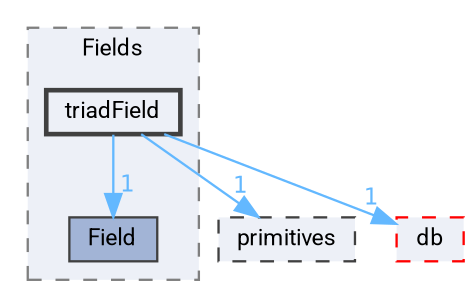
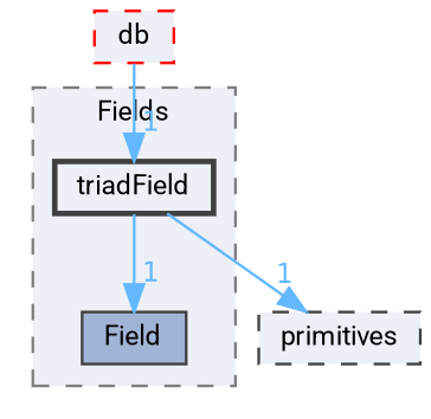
  digraph {
    compound=true
    fontname=Roboto
    node [color=grey25 fillcolor="#edf0f7" fontname=Roboto fontsize=10 shape=box style="filled,dashed"]
    edge [color=steelblue1 fontcolor=steelblue1 fontname=Roboto fontsize=10 headlabel=1 labeldistance=1.5 labelfontname=Helvetica labelfontsize=10]
    n1 [fillcolor="#a2b4d6" height=0.2 label=Field style=filled width=0.4]
    n2 [height=0.2 label=triadField style="filled,bold" width=0.4]
    n3 [height=0.2 label=primitives width=0.4]
    n4 [color=red height=0.2 label=db width=0.4]
    subgraph cluster_1 {
      bgcolor="#edf0f7"
      fontsize=10
      label=Fields
      pencolor=grey50
      style="filled,dashed"
      n1
      n2
    }
    n2 -> n1
    n2 -> n3
-   n2 -> n4
+   n4 -> n2
  }
